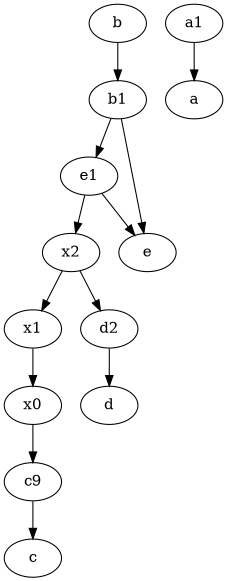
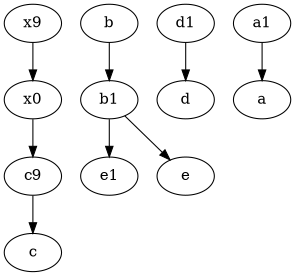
  digraph {
    n1 [label=c9]
    c
    x0
    e1
-   x2
    e
-   x1
-   d1 [label=d2]
+   x1 [label=x9]
+   d1
    b1
    a1
    a
    b
    d
    n1 -> c
    x0 -> n1
-   e1 -> x2
-   e1 -> e
-   x2 -> x1
-   x2 -> d1
    x1 -> x0
    d1 -> d
    b1 -> e1
    b1 -> e
    a1 -> a
    b -> b1
  }
